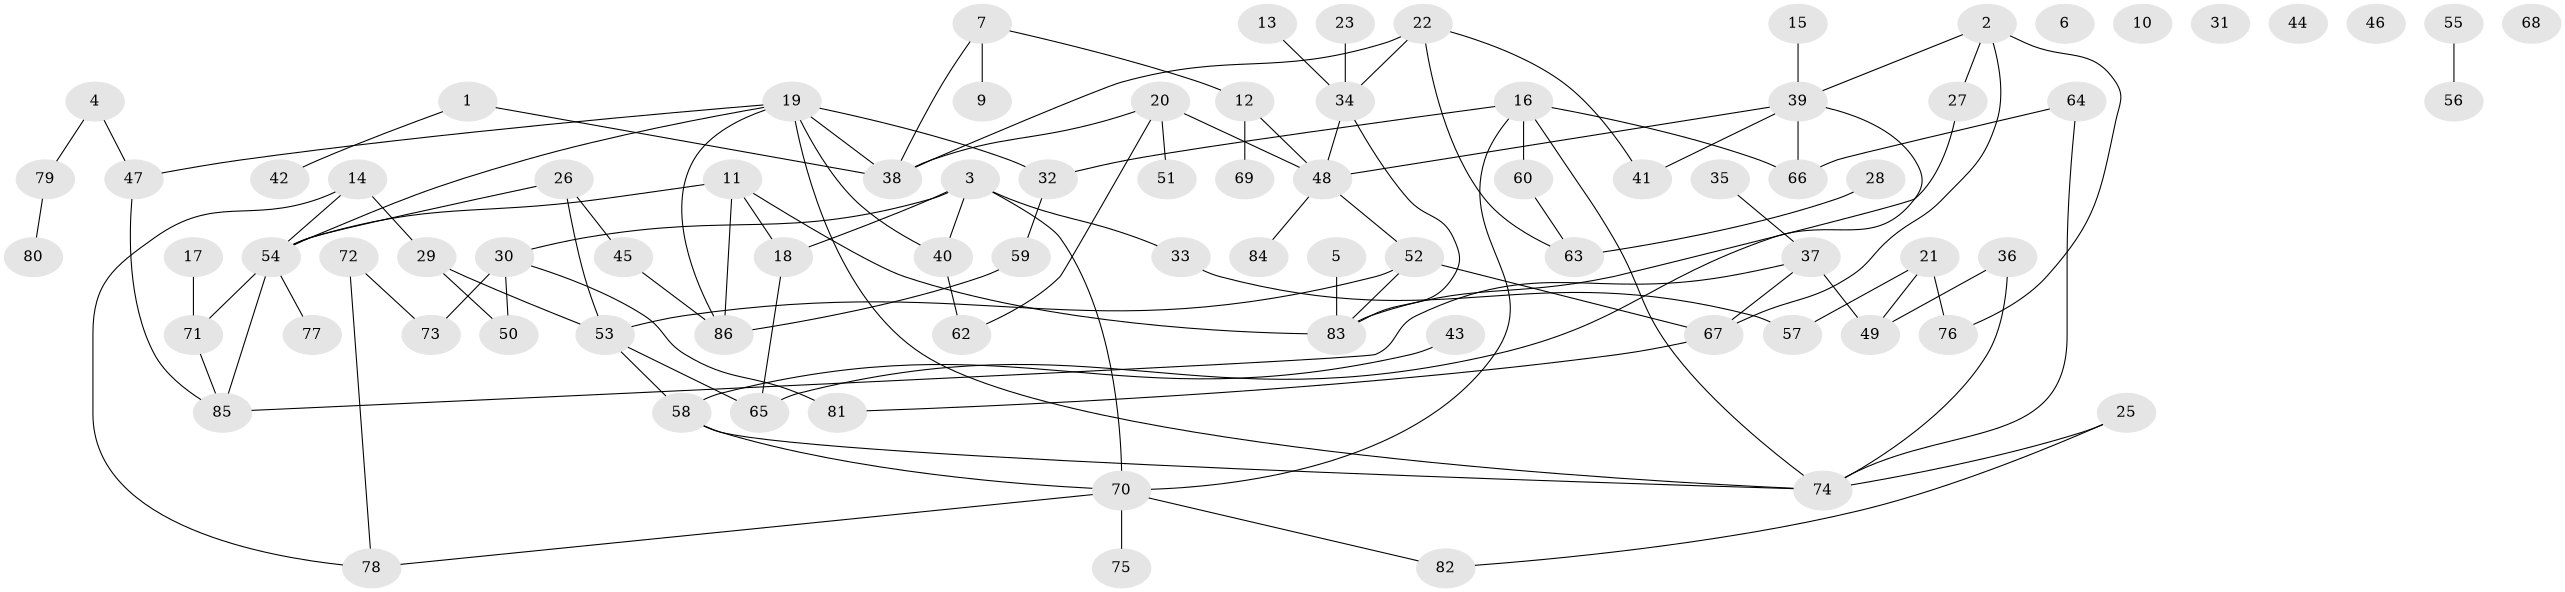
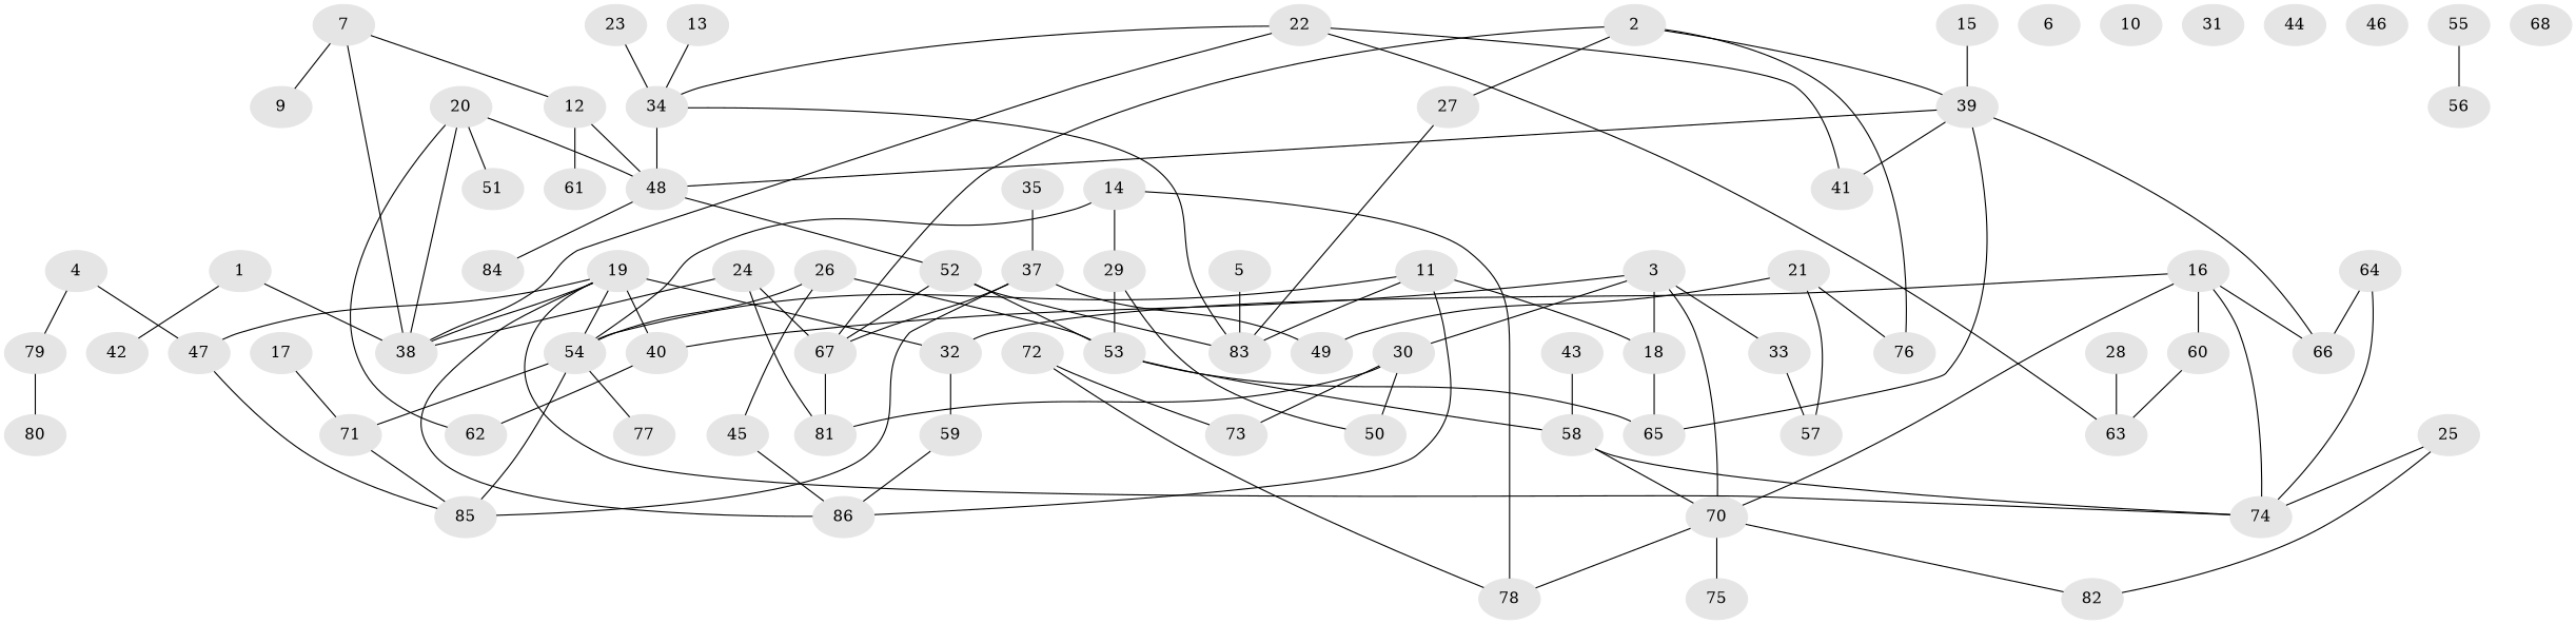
  graph {
    node [color=gray90 style=filled]
    1
    38
    42
    2
    27
    39
    67
    76
    83
    48
    66
    65
    41
    81
    3
    18
    30
    33
    40
    70
    50
    73
    57
    62
    78
    82
    75
    4
    47
    79
    85
    80
    5
    6
    7
    9
    12
-   61 [label=69]
+   61
    10
    11
    54
    86
    71
    77
    52
    84
    13
    34
    14
    29
    53
    15
    16
    32
    60
    74
    59
    63
    17
    19
    20
    51
    21
    49
    22
    23
+   24
    25
    26
    45
    58
    28
    31
    35
    37
-   36
    43
    44
    46
    55
    56
    64
    68
    72
    1 -- 38
    1 -- 42
    2 -- 27
    2 -- 39
    2 -- 67
    2 -- 76
    27 -- 83
    39 -- 48
    39 -- 66
    39 -- 65
    39 -- 41
    67 -- 81
    48 -- 52
    48 -- 84
    3 -- 18
    3 -- 30
    3 -- 33
    3 -- 40
    3 -- 70
    18 -- 65
    30 -- 81
    30 -- 50
    30 -- 73
    33 -- 57
    40 -- 62
    70 -- 78
    70 -- 82
    70 -- 75
    4 -- 47
    4 -- 79
    47 -- 85
    79 -- 80
    5 -- 83
    7 -- 38
    7 -- 9
    7 -- 12
    12 -- 48
    12 -- 61
    11 -- 83
    11 -- 18
    11 -- 54
    11 -- 86
    54 -- 85
    54 -- 71
    54 -- 77
    71 -- 85
    52 -- 67
    52 -- 83
    52 -- 53
    13 -- 34
    34 -- 83
    34 -- 48
    14 -- 78
    14 -- 54
    14 -- 29
    29 -- 50
    29 -- 53
    53 -- 65
    53 -- 58
    15 -- 39
    16 -- 66
    16 -- 70
    16 -- 32
    16 -- 60
    16 -- 74
    32 -- 59
    60 -- 63
    59 -- 86
    17 -- 71
    19 -- 38
    19 -- 40
    19 -- 47
    19 -- 54
    19 -- 86
    19 -- 32
    19 -- 74
    20 -- 38
    20 -- 48
    20 -- 62
    20 -- 51
    21 -- 76
    21 -- 57
    21 -- 49
    22 -- 38
    22 -- 41
    22 -- 34
    22 -- 63
    23 -- 34
+   24 -- 38
+   24 -- 67
+   24 -- 81
    25 -- 82
    25 -- 74
    26 -- 54
    26 -- 53
    26 -- 45
    45 -- 86
    58 -- 70
    58 -- 74
    28 -- 63
    35 -- 37
    37 -- 67
    37 -- 85
    37 -- 49
-   36 -- 74
-   36 -- 49
    43 -- 58
    55 -- 56
    64 -- 66
    64 -- 74
    72 -- 73
    72 -- 78
  }
